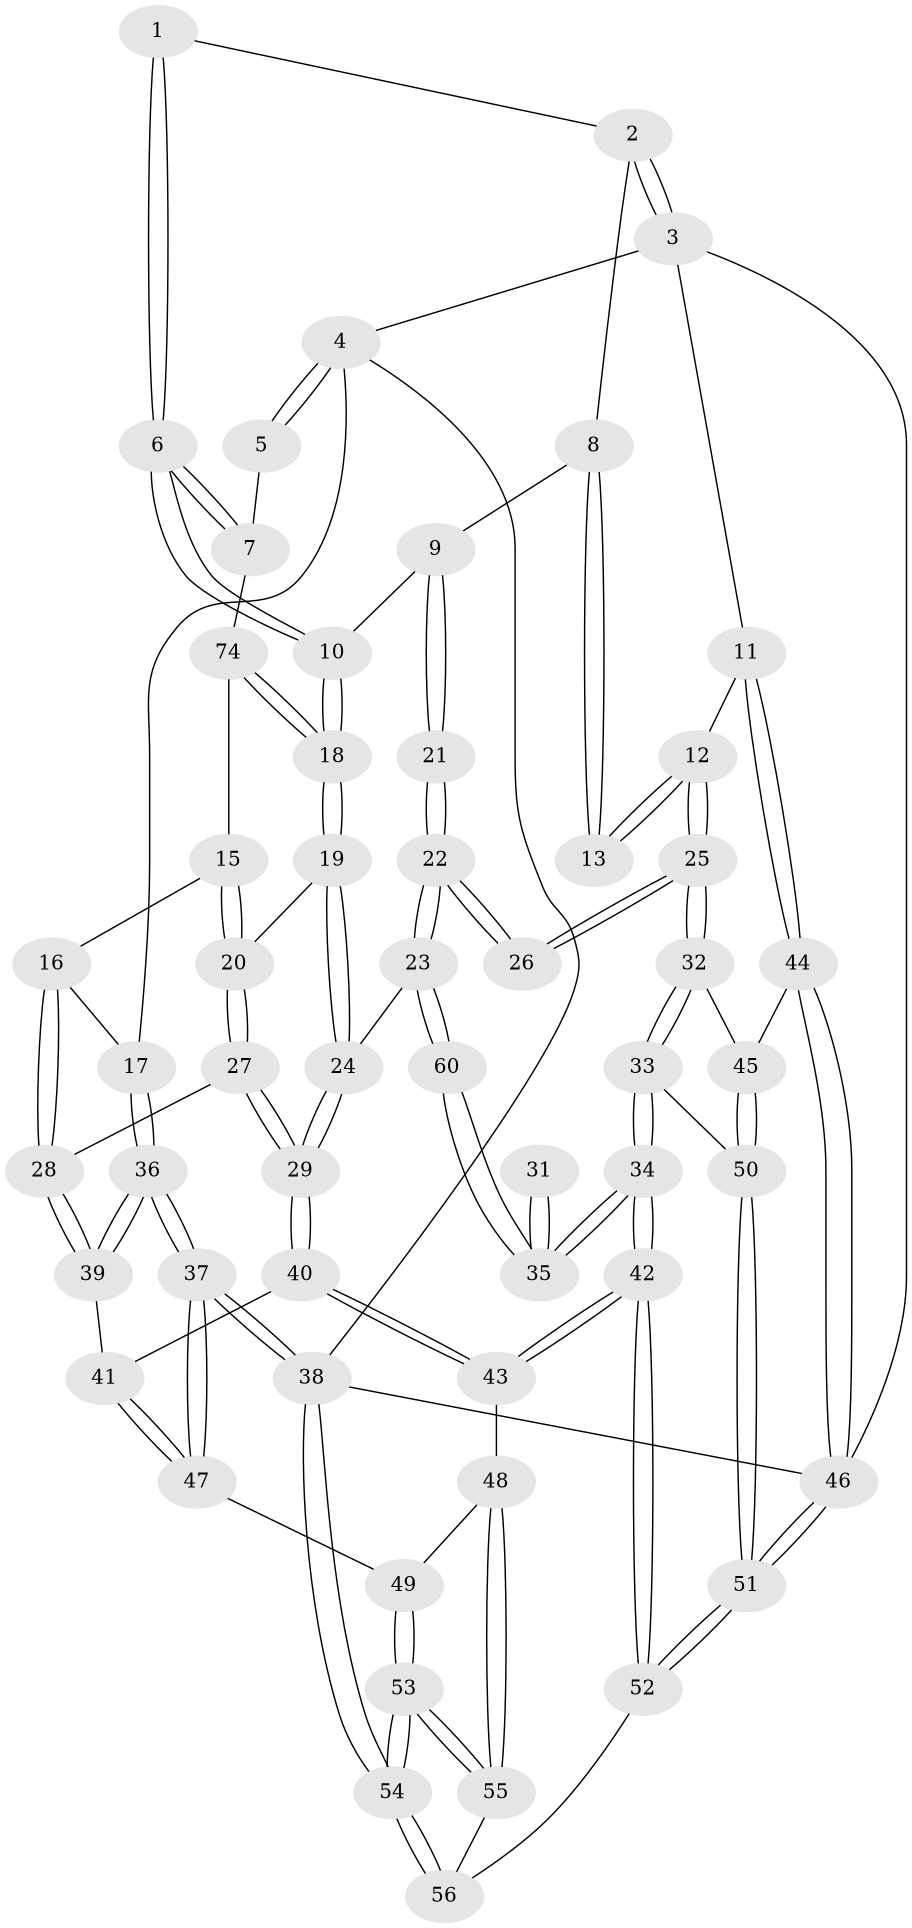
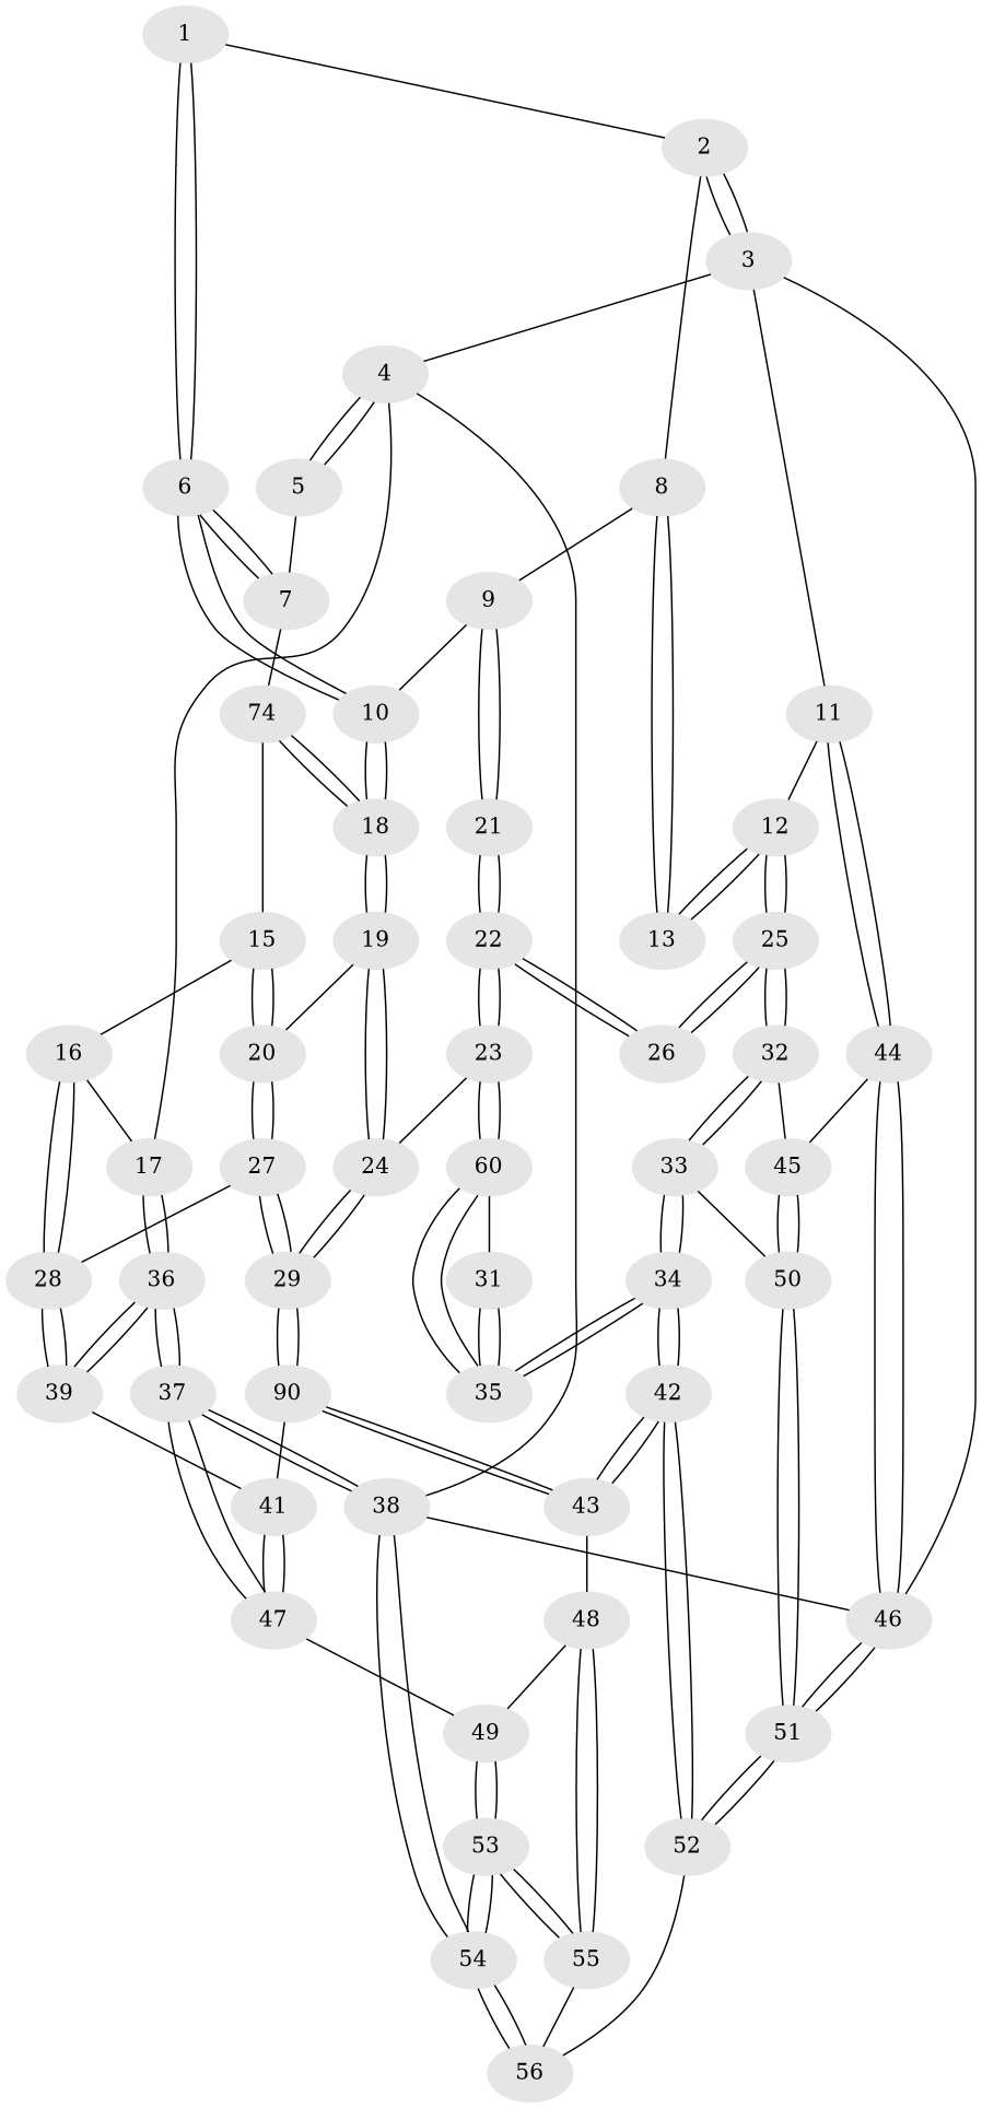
  graph {
    node [color=gray90 style=filled]
    1
    2
    6
    3
    8
    7
    10
    4
    11
    46
    9
    13
    5
    17
    38
    12
    44
    51
    36
    54
    n21 [label=74]
    18
    15
    21
    22
    19
    25
    45
    26
    32
    16
    20
    28
    27
    39
    37
    24
    29
    23
    n40 [label=60]
    31
    35
-   40
+   40 [label=90]
    33
    41
    43
    34
    50
    42
    52
    47
    49
    56
    48
    55
    53
    1 -- 2
    1 -- 6
    1 -- 6
    2 -- 3
    2 -- 3
    2 -- 8
    6 -- 7
    6 -- 7
    6 -- 10
    6 -- 10
    3 -- 4
    3 -- 11
    3 -- 46
    8 -- 9
    8 -- 13
    8 -- 13
    7 -- n21
    10 -- 18
    10 -- 18
    4 -- 5
    4 -- 5
    4 -- 17
    4 -- 38
    11 -- 12
    11 -- 44
    11 -- 44
    46 -- 51
    46 -- 51
    9 -- 10
    9 -- 21
    9 -- 21
    5 -- 7
    17 -- 36
    17 -- 36
    38 -- 46
    38 -- 54
    38 -- 54
    12 -- 13
    12 -- 13
    12 -- 25
    12 -- 25
    44 -- 46
    44 -- 46
    44 -- 45
    51 -- 52
    51 -- 52
    36 -- 39
    36 -- 39
    36 -- 37
    36 -- 37
    54 -- 56
    54 -- 56
    n21 -- 18
    n21 -- 18
    n21 -- 15
    18 -- 19
    18 -- 19
    15 -- 16
    15 -- 20
    15 -- 20
    21 -- 22
    21 -- 22
    22 -- 26
    22 -- 26
    22 -- 23
    22 -- 23
    19 -- 20
    19 -- 24
    19 -- 24
    25 -- 26
    25 -- 26
    25 -- 32
    25 -- 32
    45 -- 50
    45 -- 50
    32 -- 45
    32 -- 33
    32 -- 33
    16 -- 17
    16 -- 28
    16 -- 28
    20 -- 27
    20 -- 27
    28 -- 39
    28 -- 39
    27 -- 28
    27 -- 29
    27 -- 29
    39 -- 41
    37 -- 38
    37 -- 38
    37 -- 47
    37 -- 47
    24 -- 29
    24 -- 29
    29 -- 40
    29 -- 40
    23 -- 24
    23 -- n40
    23 -- n40
+   n40 -- 31
    n40 -- 35
    n40 -- 35
    31 -- 35
    31 -- 35
    40 -- 41
    40 -- 43
    40 -- 43
    33 -- 34
    33 -- 34
    33 -- 50
    41 -- 47
    41 -- 47
    43 -- 48
    34 -- 35
    34 -- 35
    34 -- 42
    34 -- 42
    50 -- 51
    50 -- 51
    42 -- 43
    42 -- 43
    42 -- 52
    42 -- 52
    52 -- 56
    47 -- 49
    49 -- 53
    49 -- 53
    48 -- 49
    48 -- 55
    48 -- 55
    55 -- 56
    53 -- 54
    53 -- 54
    53 -- 55
    53 -- 55
  }
